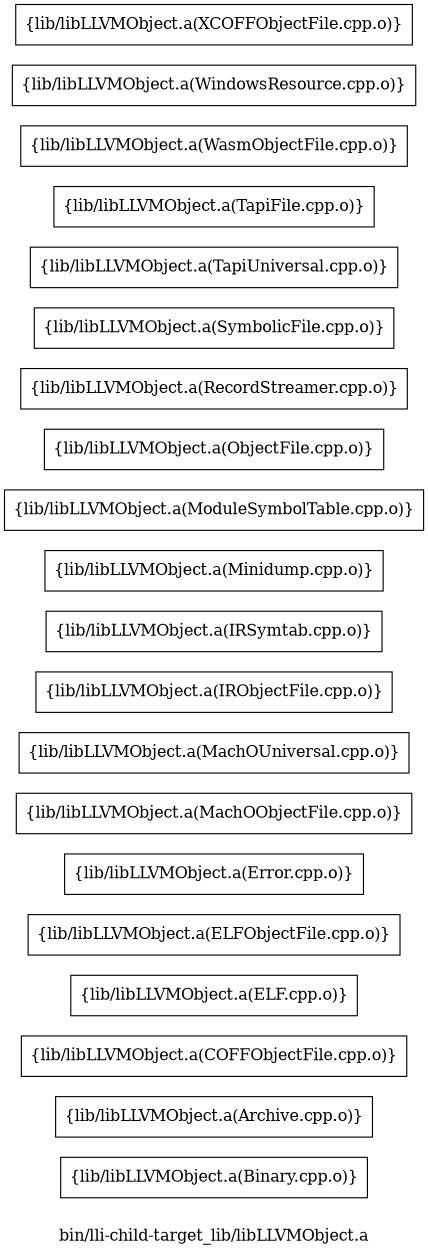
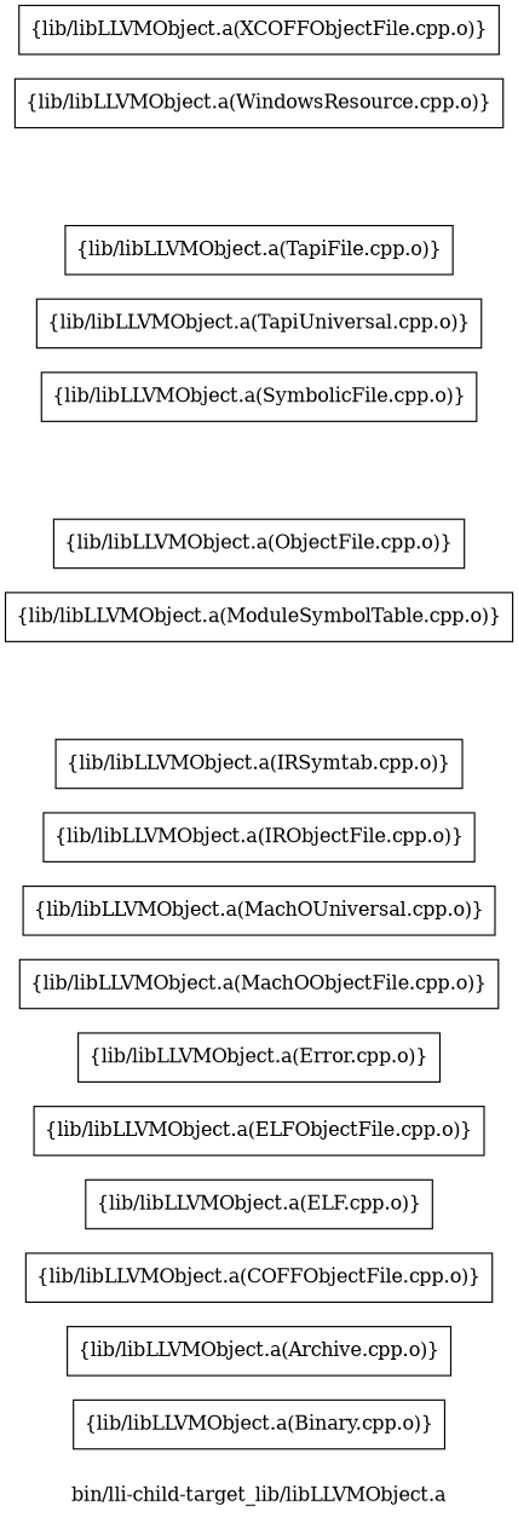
  digraph {
    label="bin/lli-child-target_lib/libLLVMObject.a"
    rankdir=LR
    node [group=0 shape=box]
    n1 [label="{lib/libLLVMObject.a(Binary.cpp.o)}"]
    n2 [label="{lib/libLLVMObject.a(Archive.cpp.o)}"]
    n3 [label="{lib/libLLVMObject.a(COFFObjectFile.cpp.o)}"]
    n4 [label="{lib/libLLVMObject.a(ELF.cpp.o)}"]
    n5 [label="{lib/libLLVMObject.a(ELFObjectFile.cpp.o)}"]
    n6 [label="{lib/libLLVMObject.a(Error.cpp.o)}"]
    n7 [label="{lib/libLLVMObject.a(MachOObjectFile.cpp.o)}"]
    n8 [label="{lib/libLLVMObject.a(MachOUniversal.cpp.o)}"]
    n9 [label="{lib/libLLVMObject.a(IRObjectFile.cpp.o)}"]
    n10 [label="{lib/libLLVMObject.a(IRSymtab.cpp.o)}"]
-   n11 [label="{lib/libLLVMObject.a(Minidump.cpp.o)}"]
    n12 [label="{lib/libLLVMObject.a(ModuleSymbolTable.cpp.o)}"]
    n13 [label="{lib/libLLVMObject.a(ObjectFile.cpp.o)}"]
-   n14 [label="{lib/libLLVMObject.a(RecordStreamer.cpp.o)}"]
    n15 [label="{lib/libLLVMObject.a(SymbolicFile.cpp.o)}"]
    n16 [label="{lib/libLLVMObject.a(TapiUniversal.cpp.o)}"]
    n17 [label="{lib/libLLVMObject.a(TapiFile.cpp.o)}"]
-   n18 [label="{lib/libLLVMObject.a(WasmObjectFile.cpp.o)}"]
    n19 [label="{lib/libLLVMObject.a(WindowsResource.cpp.o)}"]
    n20 [label="{lib/libLLVMObject.a(XCOFFObjectFile.cpp.o)}"]
  }
